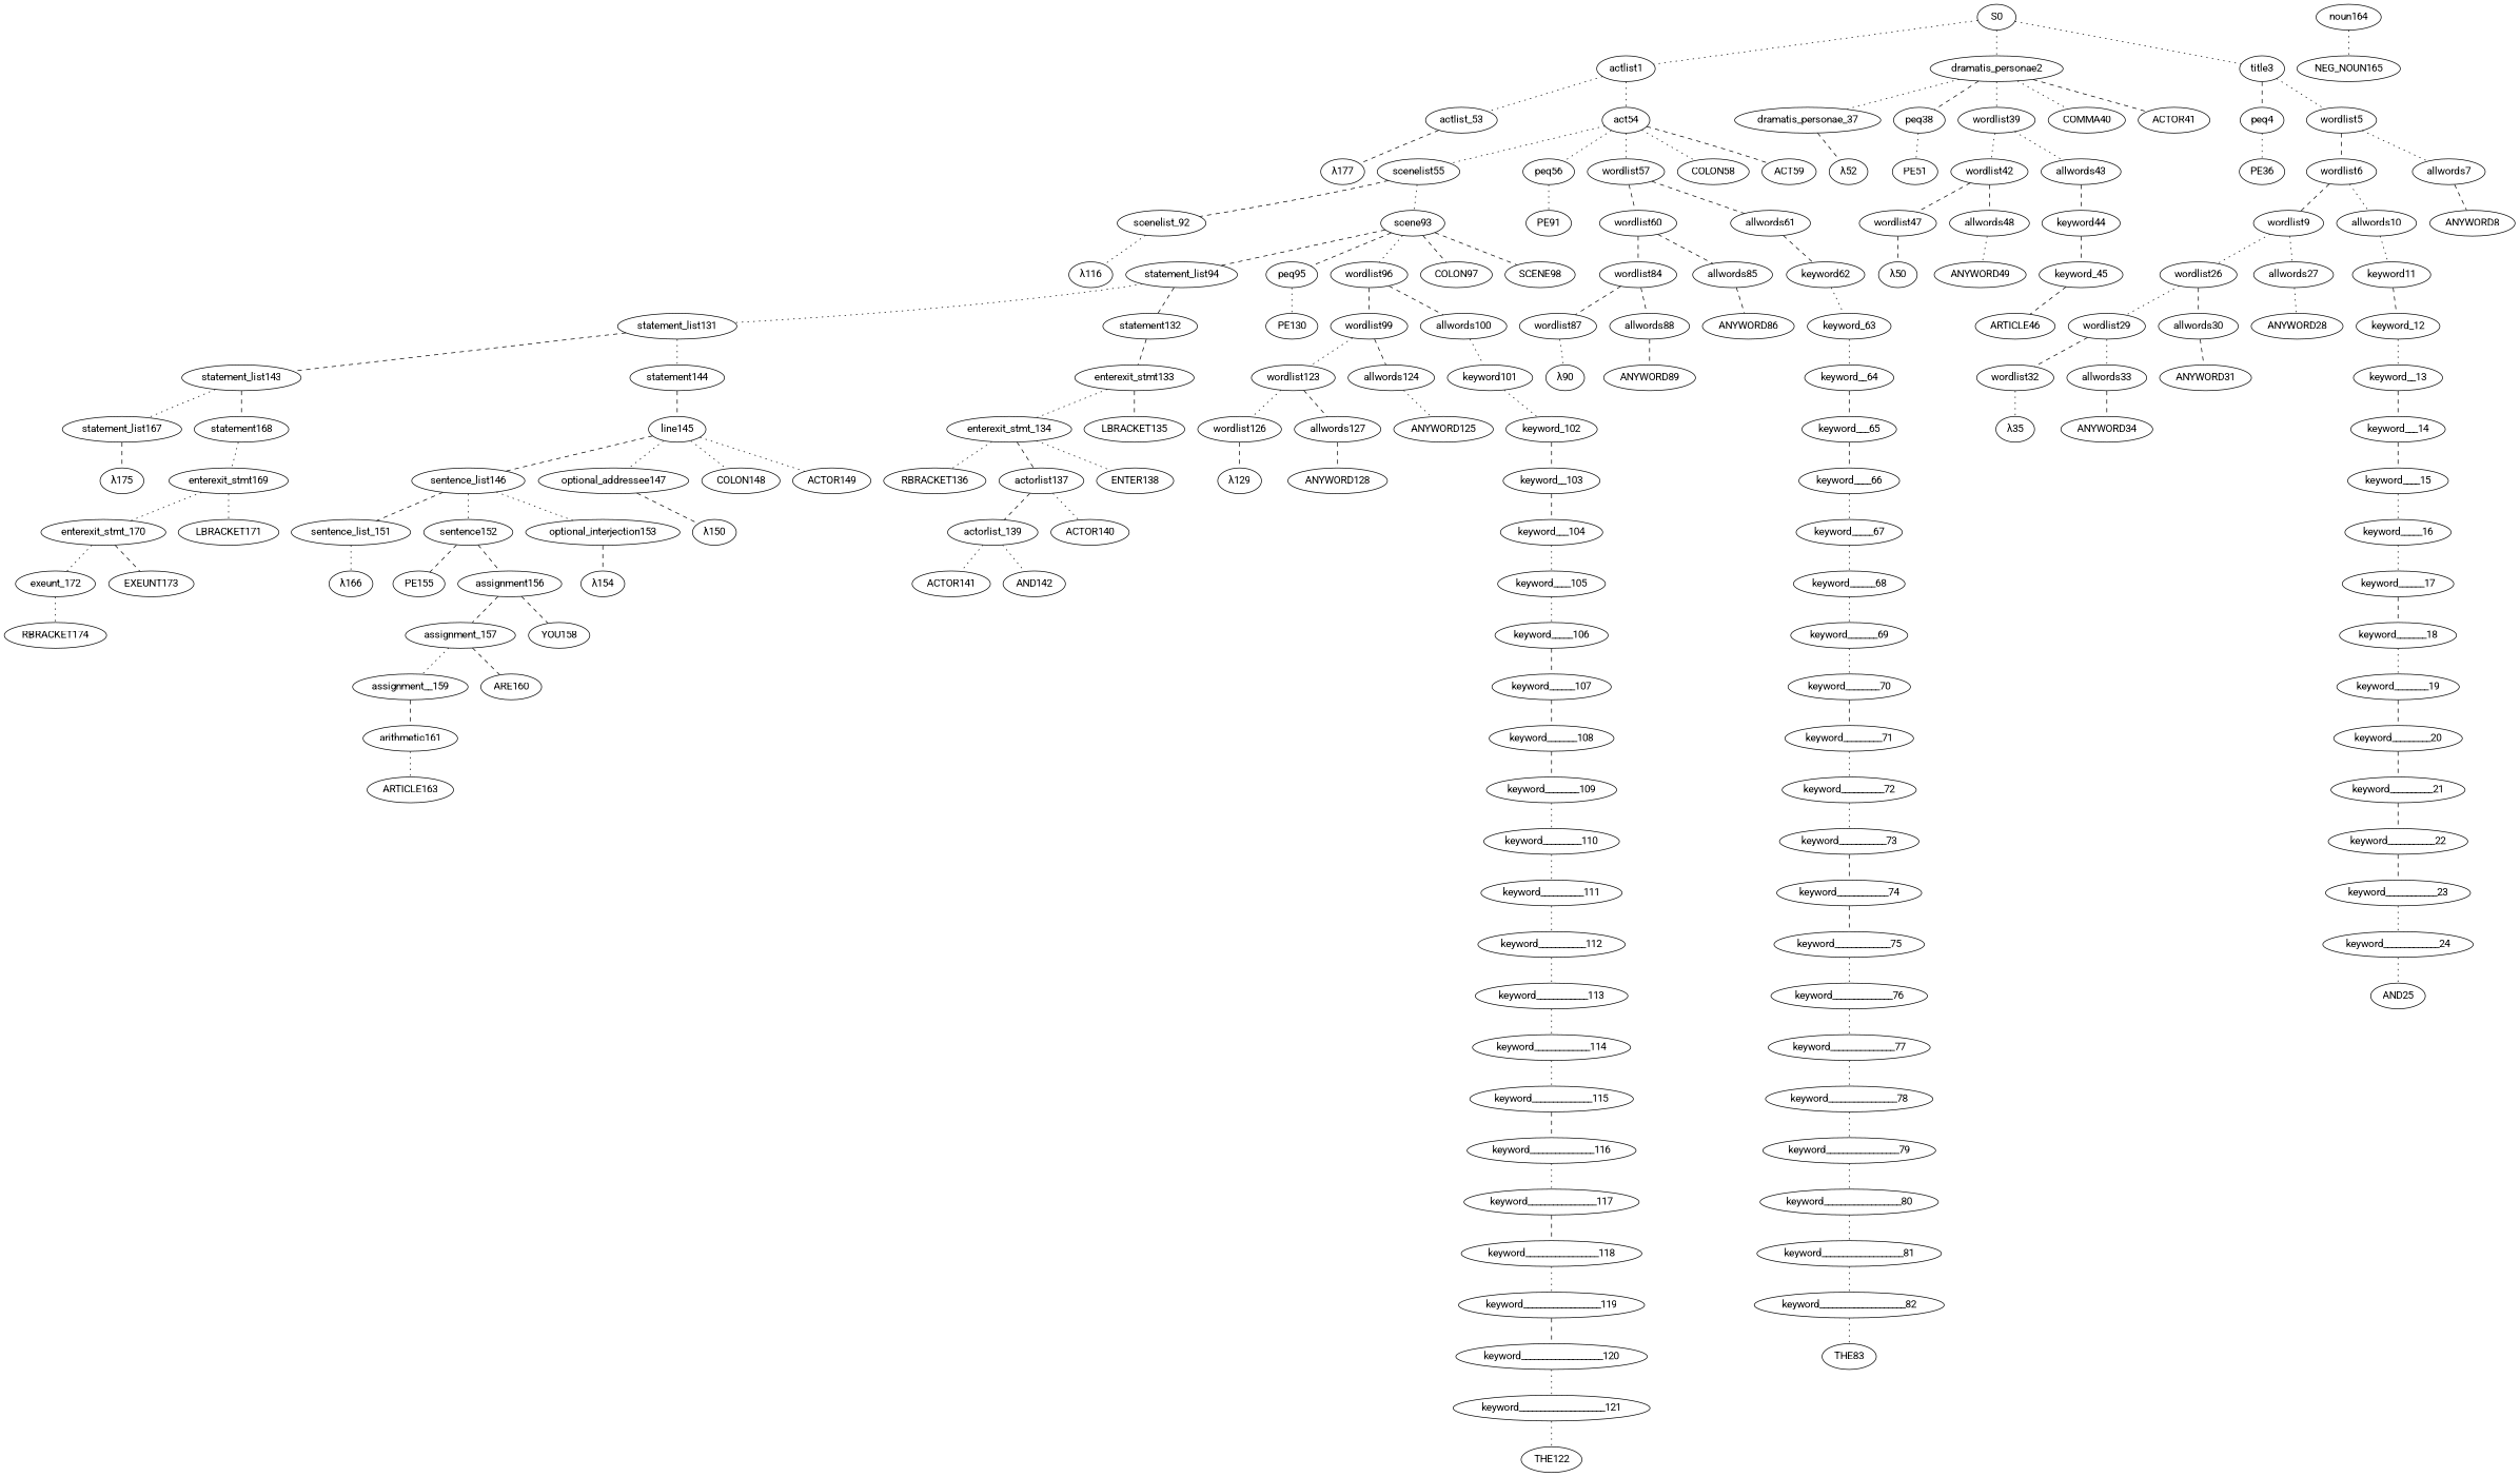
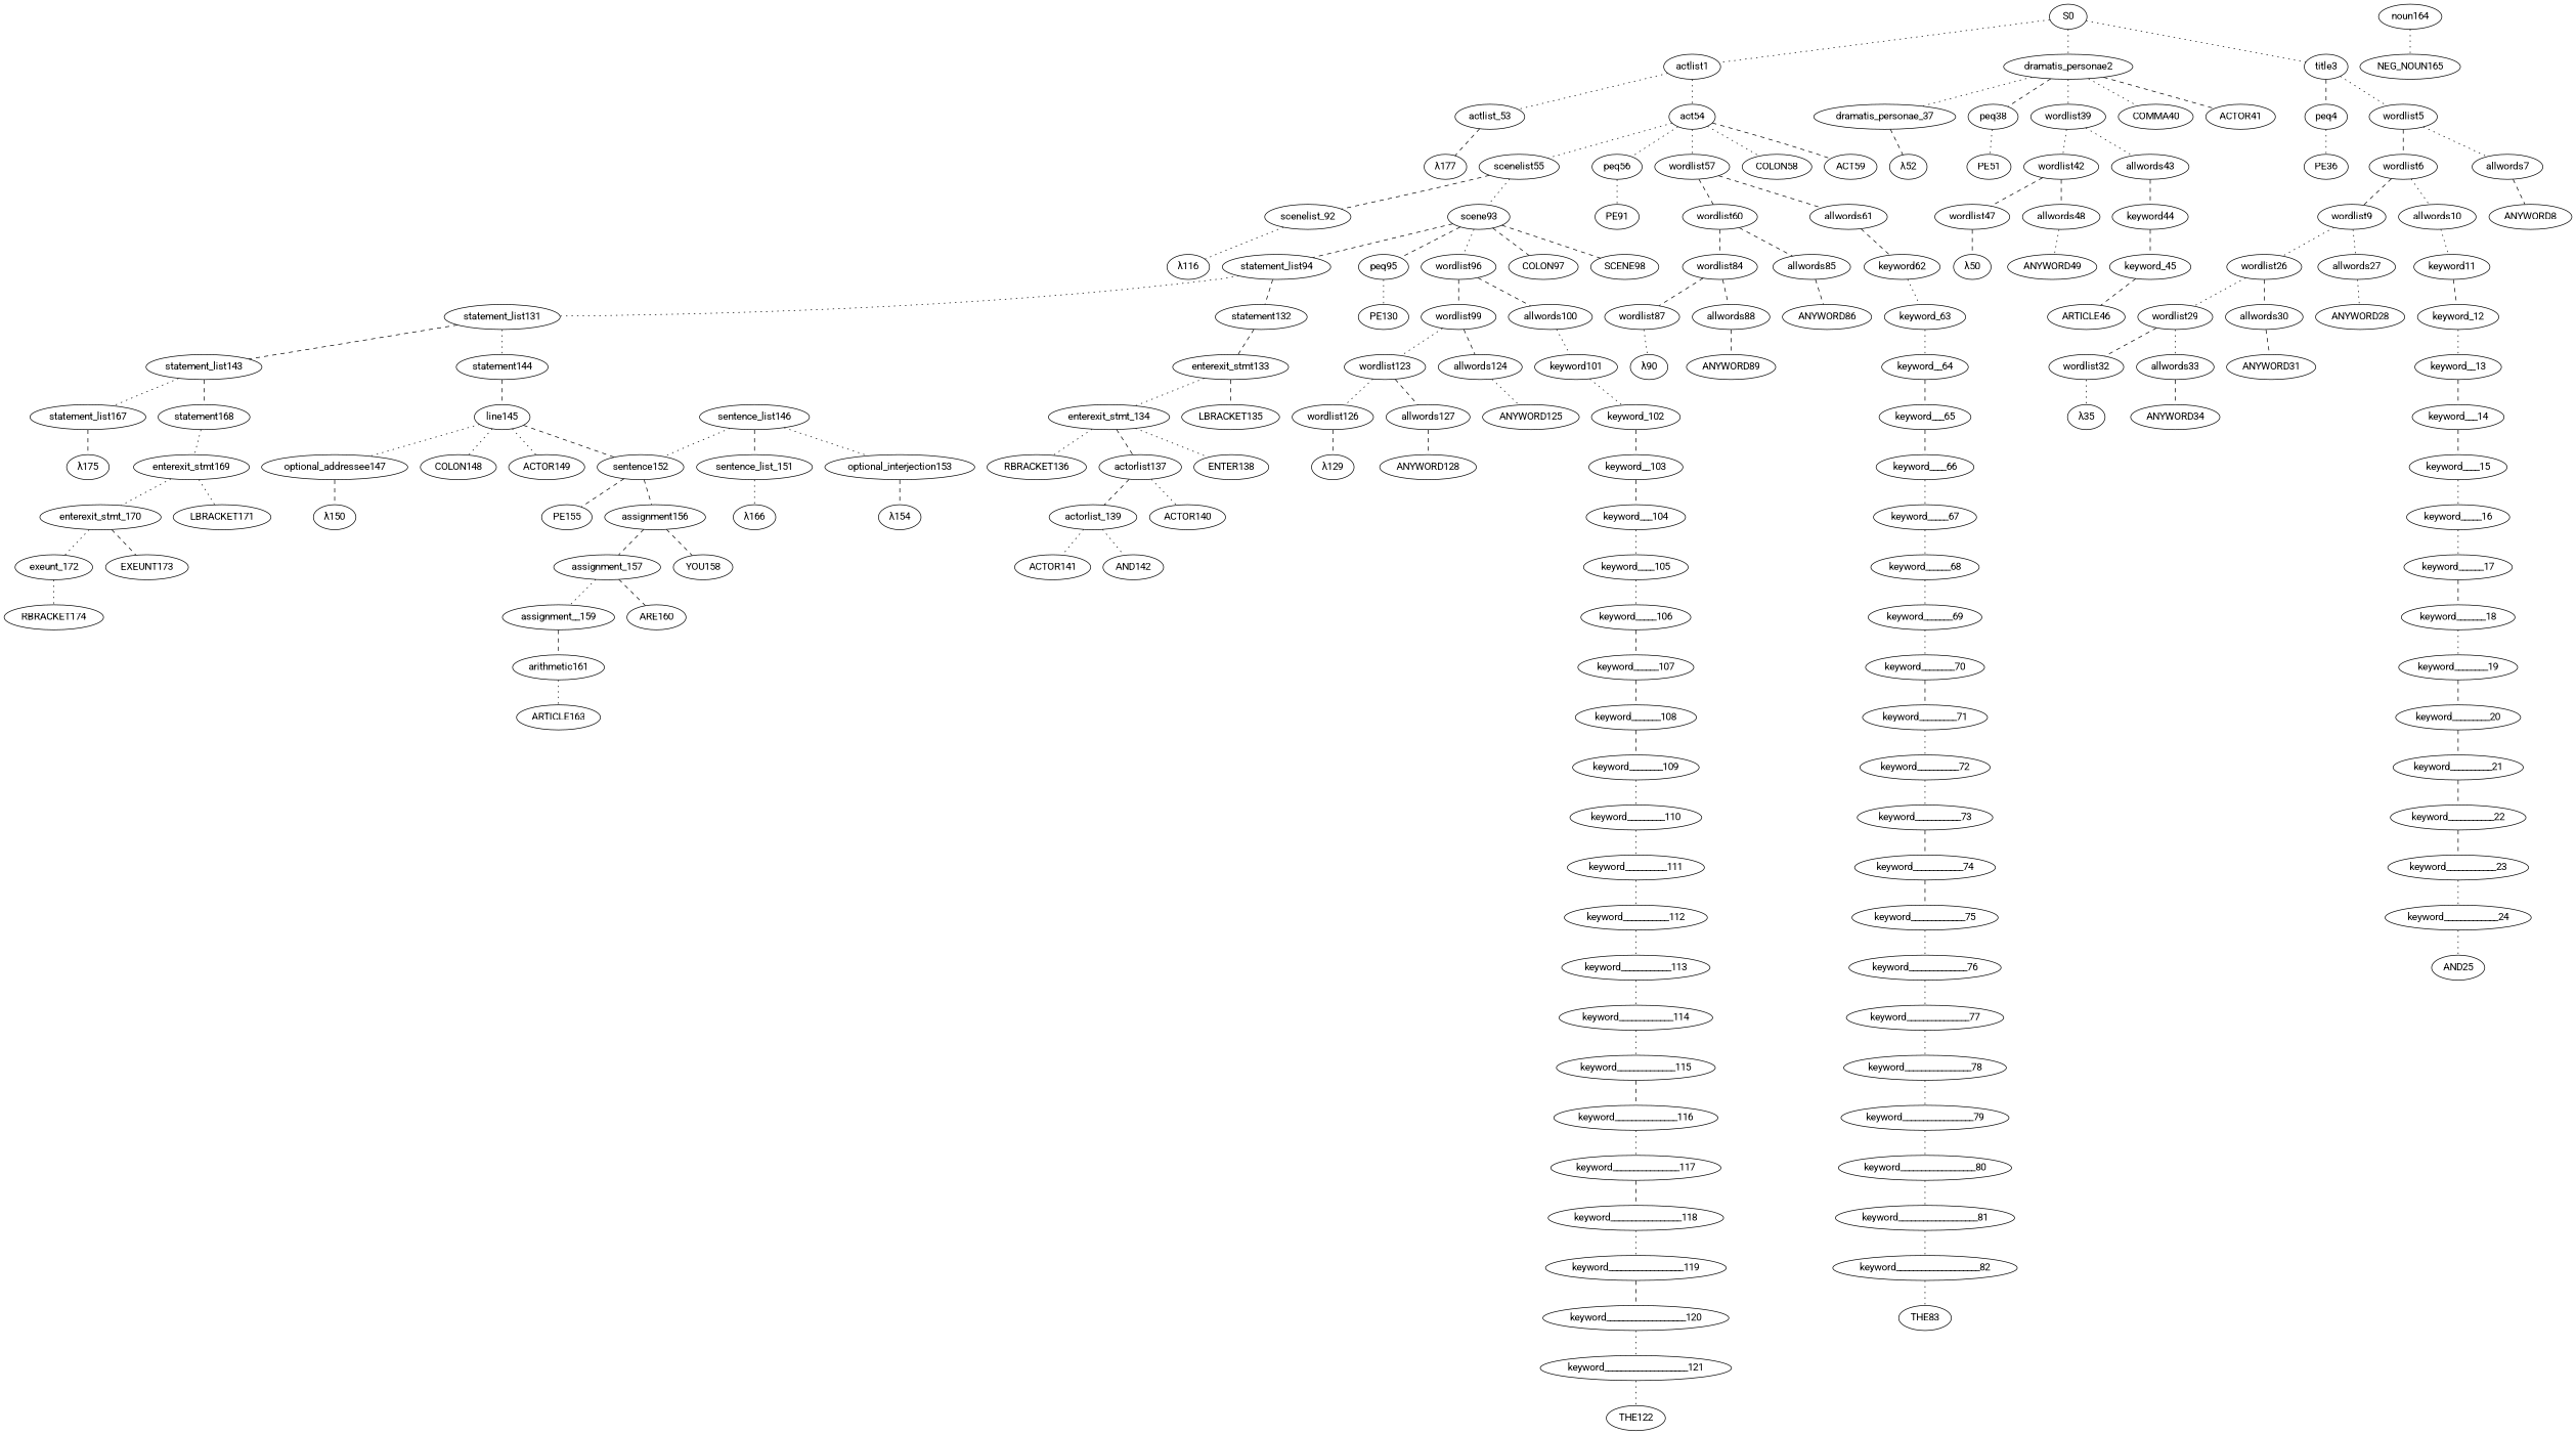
  strict graph {
    fontname=Roboto
    node [fontname=Roboto]
    edge [fontname=Roboto style=dotted]
    S0
    actlist1
    dramatis_personae2
    title3
    actlist_53
    act54
    dramatis_personae_37
    peq38
    wordlist39
    COMMA40
    ACTOR41
    peq4
    wordlist5
    "λ177"
    scenelist55
    peq56
    wordlist57
    COLON58
    ACT59
    "λ52"
    PE51
    wordlist42
    allwords43
    PE36
    wordlist6
    allwords7
    wordlist9
    allwords10
    ANYWORD8
    wordlist26
    allwords27
    keyword11
    wordlist29
    allwords30
    ANYWORD28
    keyword_12
    keyword__13
    keyword___14
    keyword____15
    keyword_____16
    keyword______17
    keyword_______18
    keyword________19
    keyword_________20
    keyword__________21
    keyword___________22
    keyword____________23
    keyword_____________24
    AND25
    wordlist32
    allwords33
    ANYWORD31
    "λ35"
    ANYWORD34
    wordlist47
    allwords48
    keyword44
    "λ50"
    ANYWORD49
    keyword_45
    ARTICLE46
    scenelist_92
    scene93
    PE91
    wordlist60
    allwords61
    n67 [label="λ116"]
    statement_list94
    peq95
    wordlist96
    COLON97
    SCENE98
    wordlist84
    allwords85
    keyword62
    wordlist87
    allwords88
    ANYWORD86
    keyword_63
    keyword__64
    keyword___65
    keyword____66
    keyword_____67
    keyword______68
    keyword_______69
    keyword________70
    keyword_________71
    keyword__________72
    keyword___________73
    keyword____________74
    keyword_____________75
    keyword______________76
    keyword_______________77
    keyword________________78
    keyword_________________79
    keyword__________________80
    keyword___________________81
    keyword____________________82
    THE83
    "λ90"
    ANYWORD89
    statement_list131
    statement132
    PE130
    wordlist99
    allwords100
    statement_list143
    statement144
    enterexit_stmt133
    wordlist123
    allwords124
    keyword101
    wordlist126
    allwords127
    ANYWORD125
    keyword_102
    keyword__103
    keyword___104
    keyword____105
    keyword_____106
    keyword______107
    keyword_______108
    keyword________109
    keyword_________110
    keyword__________111
    keyword___________112
    keyword____________113
    keyword_____________114
    keyword______________115
    keyword_______________116
    keyword________________117
    keyword_________________118
    keyword__________________119
    keyword___________________120
    keyword____________________121
    THE122
    "λ129"
    ANYWORD128
    statement_list167
    statement168
    line145
    enterexit_stmt_134
    LBRACKET135
    RBRACKET136
    actorlist137
    ENTER138
    actorlist_139
    ACTOR140
    ACTOR141
    AND142
    "λ175"
    enterexit_stmt169
    sentence_list146
    optional_addressee147
    COLON148
    ACTOR149
    sentence_list_151
    sentence152
    optional_interjection153
    "λ150"
    "λ166"
    PE155
    assignment156
    "λ154"
    assignment_157
    YOU158
    assignment__159
    ARE160
    arithmetic161
    ARTICLE163
    noun164
    NEG_NOUN165
    enterexit_stmt_170
    LBRACKET171
    exeunt_172
    EXEUNT173
    RBRACKET174
    S0 -- actlist1
    S0 -- dramatis_personae2
    S0 -- title3
    actlist1 -- actlist_53
    actlist1 -- act54
    dramatis_personae2 -- dramatis_personae_37
    dramatis_personae2 -- peq38 [style=dashed]
    dramatis_personae2 -- wordlist39
    dramatis_personae2 -- COMMA40
    dramatis_personae2 -- ACTOR41 [style=dashed]
    title3 -- peq4 [style=dashed]
    title3 -- wordlist5
    actlist_53 -- "λ177" [style=dashed]
    act54 -- scenelist55
    act54 -- peq56
    act54 -- wordlist57
    act54 -- COLON58
    act54 -- ACT59 [style=dashed]
    dramatis_personae_37 -- "λ52" [style=dashed]
    peq38 -- PE51
    wordlist39 -- wordlist42
    wordlist39 -- allwords43
    peq4 -- PE36
    wordlist5 -- wordlist6 [style=dashed]
    wordlist5 -- allwords7
    scenelist55 -- scenelist_92 [style=dashed]
    scenelist55 -- scene93
    peq56 -- PE91
    wordlist57 -- wordlist60 [style=dashed]
    wordlist57 -- allwords61 [style=dashed]
    wordlist42 -- wordlist47 [style=dashed]
    wordlist42 -- allwords48 [style=dashed]
    allwords43 -- keyword44 [style=dashed]
    wordlist6 -- wordlist9 [style=dashed]
    wordlist6 -- allwords10
    allwords7 -- ANYWORD8 [style=dashed]
    wordlist9 -- wordlist26
    wordlist9 -- allwords27
    allwords10 -- keyword11
    wordlist26 -- wordlist29
    wordlist26 -- allwords30 [style=dashed]
    allwords27 -- ANYWORD28
    keyword11 -- keyword_12 [style=dashed]
    wordlist29 -- wordlist32 [style=dashed]
    wordlist29 -- allwords33
    allwords30 -- ANYWORD31 [style=dashed]
    keyword_12 -- keyword__13
    keyword__13 -- keyword___14 [style=dashed]
    keyword___14 -- keyword____15 [style=dashed]
    keyword____15 -- keyword_____16
    keyword_____16 -- keyword______17
    keyword______17 -- keyword_______18 [style=dashed]
    keyword_______18 -- keyword________19
    keyword________19 -- keyword_________20 [style=dashed]
    keyword_________20 -- keyword__________21 [style=dashed]
    keyword__________21 -- keyword___________22 [style=dashed]
    keyword___________22 -- keyword____________23 [style=dashed]
    keyword____________23 -- keyword_____________24
    keyword_____________24 -- AND25
    wordlist32 -- "λ35"
    allwords33 -- ANYWORD34 [style=dashed]
    wordlist47 -- "λ50" [style=dashed]
    allwords48 -- ANYWORD49
    keyword44 -- keyword_45 [style=dashed]
    keyword_45 -- ARTICLE46 [style=dashed]
    scenelist_92 -- n67
    scene93 -- statement_list94 [style=dashed]
    scene93 -- peq95 [style=dashed]
    scene93 -- wordlist96
    scene93 -- COLON97 [style=dashed]
    scene93 -- SCENE98 [style=dashed]
    wordlist60 -- wordlist84 [style=dashed]
    wordlist60 -- allwords85 [style=dashed]
    allwords61 -- keyword62 [style=dashed]
    statement_list94 -- statement_list131
    statement_list94 -- statement132 [style=dashed]
    peq95 -- PE130
    wordlist96 -- wordlist99 [style=dashed]
    wordlist96 -- allwords100 [style=dashed]
    wordlist84 -- wordlist87 [style=dashed]
    wordlist84 -- allwords88 [style=dashed]
    allwords85 -- ANYWORD86 [style=dashed]
    keyword62 -- keyword_63
    wordlist87 -- "λ90"
    allwords88 -- ANYWORD89 [style=dashed]
    keyword_63 -- keyword__64
    keyword__64 -- keyword___65 [style=dashed]
    keyword___65 -- keyword____66 [style=dashed]
    keyword____66 -- keyword_____67
    keyword_____67 -- keyword______68
    keyword______68 -- keyword_______69
    keyword_______69 -- keyword________70
    keyword________70 -- keyword_________71 [style=dashed]
    keyword_________71 -- keyword__________72
    keyword__________72 -- keyword___________73
    keyword___________73 -- keyword____________74 [style=dashed]
    keyword____________74 -- keyword_____________75 [style=dashed]
    keyword_____________75 -- keyword______________76
    keyword______________76 -- keyword_______________77
    keyword_______________77 -- keyword________________78
    keyword________________78 -- keyword_________________79
    keyword_________________79 -- keyword__________________80
    keyword__________________80 -- keyword___________________81
    keyword___________________81 -- keyword____________________82
    keyword____________________82 -- THE83
    statement_list131 -- statement_list143 [style=dashed]
    statement_list131 -- statement144
    statement132 -- enterexit_stmt133 [style=dashed]
    wordlist99 -- wordlist123
    wordlist99 -- allwords124 [style=dashed]
    allwords100 -- keyword101
    statement_list143 -- statement_list167
    statement_list143 -- statement168 [style=dashed]
    statement144 -- line145 [style=dashed]
    enterexit_stmt133 -- enterexit_stmt_134
    enterexit_stmt133 -- LBRACKET135 [style=dashed]
    wordlist123 -- wordlist126
    wordlist123 -- allwords127 [style=dashed]
    allwords124 -- ANYWORD125
    keyword101 -- keyword_102
    wordlist126 -- "λ129" [style=dashed]
    allwords127 -- ANYWORD128 [style=dashed]
    keyword_102 -- keyword__103 [style=dashed]
    keyword__103 -- keyword___104 [style=dashed]
    keyword___104 -- keyword____105
    keyword____105 -- keyword_____106
    keyword_____106 -- keyword______107 [style=dashed]
    keyword______107 -- keyword_______108 [style=dashed]
    keyword_______108 -- keyword________109 [style=dashed]
    keyword________109 -- keyword_________110
    keyword_________110 -- keyword__________111
    keyword__________111 -- keyword___________112
    keyword___________112 -- keyword____________113
    keyword____________113 -- keyword_____________114
    keyword_____________114 -- keyword______________115
    keyword______________115 -- keyword_______________116 [style=dashed]
    keyword_______________116 -- keyword________________117
    keyword________________117 -- keyword_________________118 [style=dashed]
    keyword_________________118 -- keyword__________________119
    keyword__________________119 -- keyword___________________120 [style=dashed]
    keyword___________________120 -- keyword____________________121
    keyword____________________121 -- THE122
    statement_list167 -- "λ175" [style=dashed]
    statement168 -- enterexit_stmt169
-   line145 -- sentence_list146 [style=dashed]
+   line145 -- sentence152 [style=dashed]
    line145 -- optional_addressee147
    line145 -- COLON148
    line145 -- ACTOR149
    enterexit_stmt_134 -- RBRACKET136
    enterexit_stmt_134 -- actorlist137 [style=dashed]
    enterexit_stmt_134 -- ENTER138
    actorlist137 -- actorlist_139 [style=dashed]
    actorlist137 -- ACTOR140
    actorlist_139 -- ACTOR141
    actorlist_139 -- AND142
    enterexit_stmt169 -- enterexit_stmt_170
    enterexit_stmt169 -- LBRACKET171
    sentence_list146 -- sentence_list_151 [style=dashed]
    sentence_list146 -- sentence152
    sentence_list146 -- optional_interjection153
    optional_addressee147 -- "λ150" [style=dashed]
    sentence_list_151 -- "λ166"
    sentence152 -- PE155 [style=dashed]
    sentence152 -- assignment156 [style=dashed]
    optional_interjection153 -- "λ154" [style=dashed]
    assignment156 -- assignment_157 [style=dashed]
    assignment156 -- YOU158 [style=dashed]
    assignment_157 -- assignment__159
    assignment_157 -- ARE160 [style=dashed]
    assignment__159 -- arithmetic161 [style=dashed]
    arithmetic161 -- ARTICLE163
    noun164 -- NEG_NOUN165
    enterexit_stmt_170 -- exeunt_172
    enterexit_stmt_170 -- EXEUNT173 [style=dashed]
    exeunt_172 -- RBRACKET174
  }
